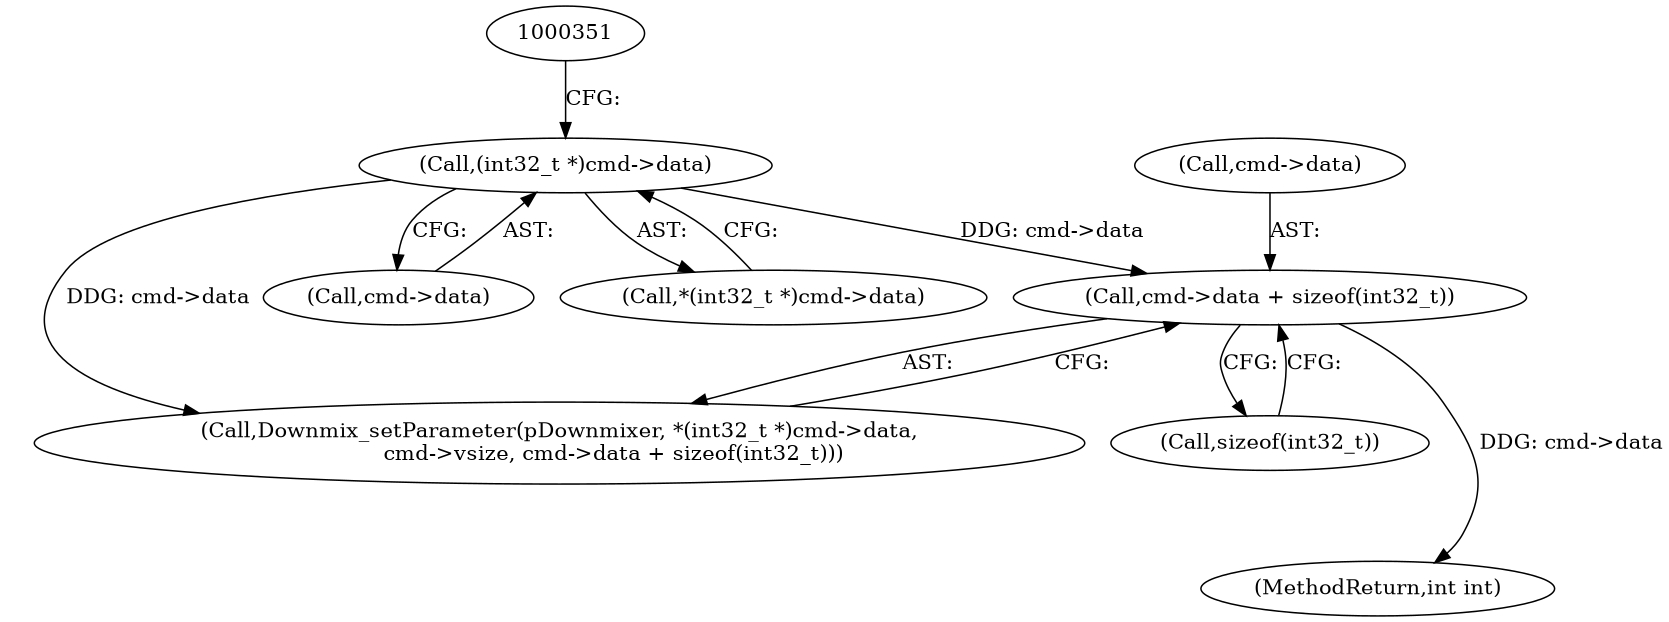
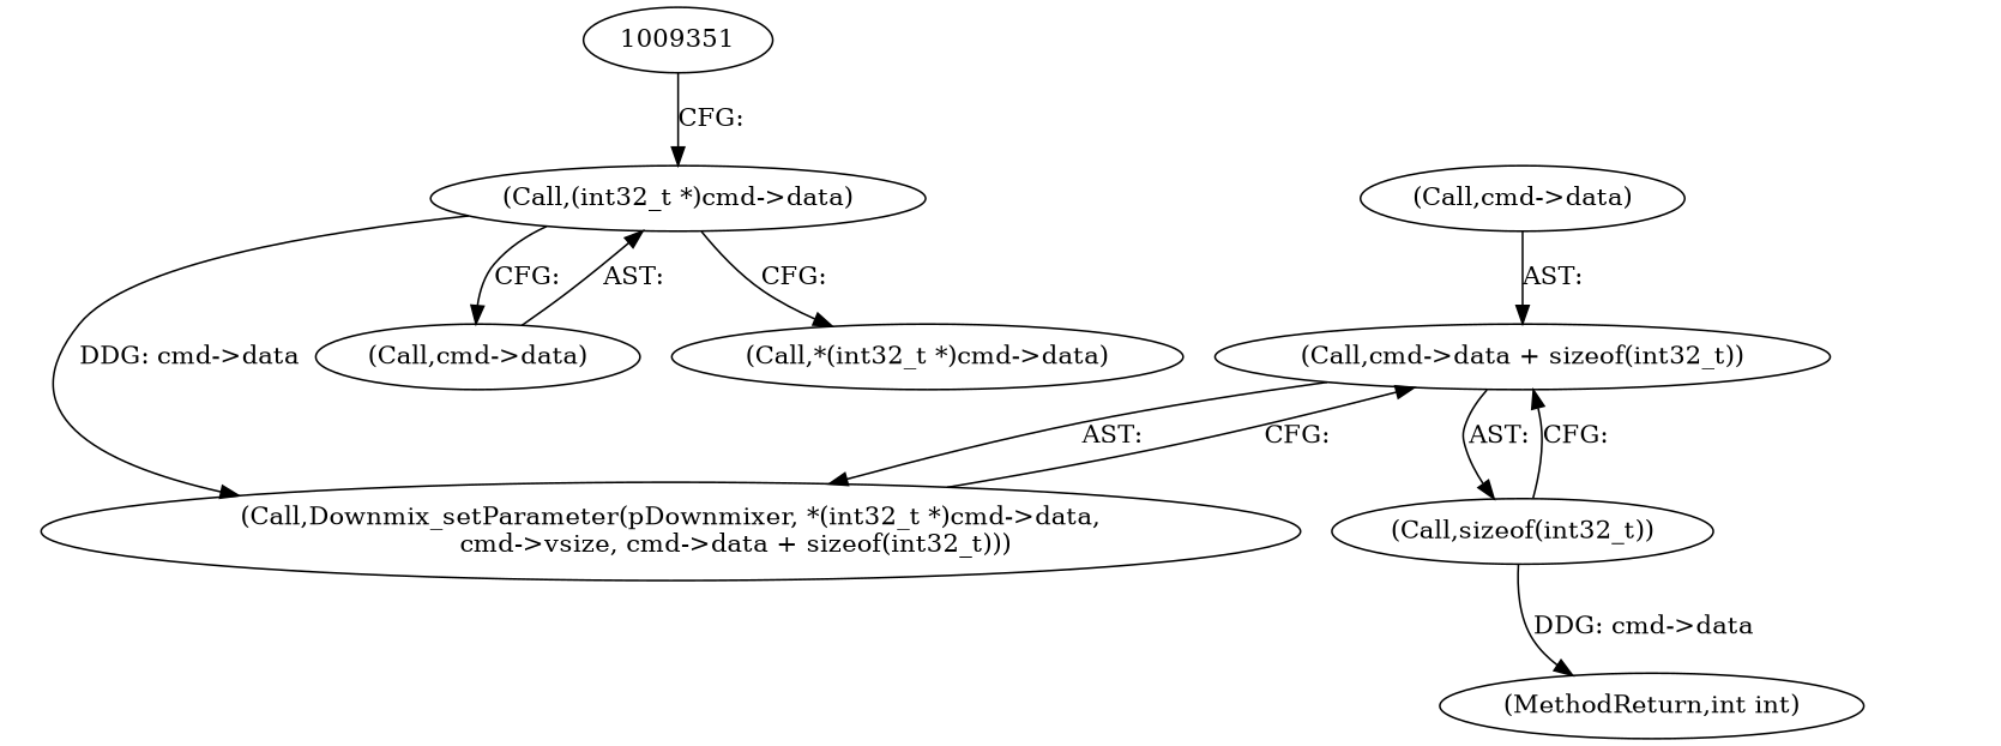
  digraph {
    n1 [label="(Call,cmd->data + sizeof(int32_t))"]
    n2 [label="(MethodReturn,int int)"]
    n3 [label="(Call,Downmix_setParameter(pDownmixer, *(int32_t *)cmd->data,\n                cmd->vsize, cmd->data + sizeof(int32_t)))"]
    n4 [label="(Call,sizeof(int32_t))"]
    n5 [label="(Call,(int32_t *)cmd->data)"]
    n6 [label="(Call,cmd->data)"]
    n7 [label="(Call,*(int32_t *)cmd->data)"]
    n8 [label="(Call,cmd->data)"]
-   1000351
-   n1 -> n2 [label="DDG: cmd->data"]
+   1000351 [label=1009351]
+   n4 -> n2 [label="DDG: cmd->data"]
    n1 -> n3 [label="AST: "]
-   n1 -> n4 [label="CFG: "]
+   n1 -> n4 [label="AST: "]
    n3 -> n1 [label="CFG: "]
    n4 -> n1 [label="CFG: "]
-   n5 -> n1 [label="DDG: cmd->data"]
    n5 -> n3 [label="DDG: cmd->data"]
    n5 -> n6 [label="CFG: "]
-   n5 -> n7 [label="AST: "]
+   n5 -> n7 [label="CFG: "]
    n6 -> n5 [label="AST: "]
-   n7 -> n5 [label="CFG: "]
    n8 -> n1 [label="AST: "]
    1000351 -> n5 [label="CFG: "]
  }
